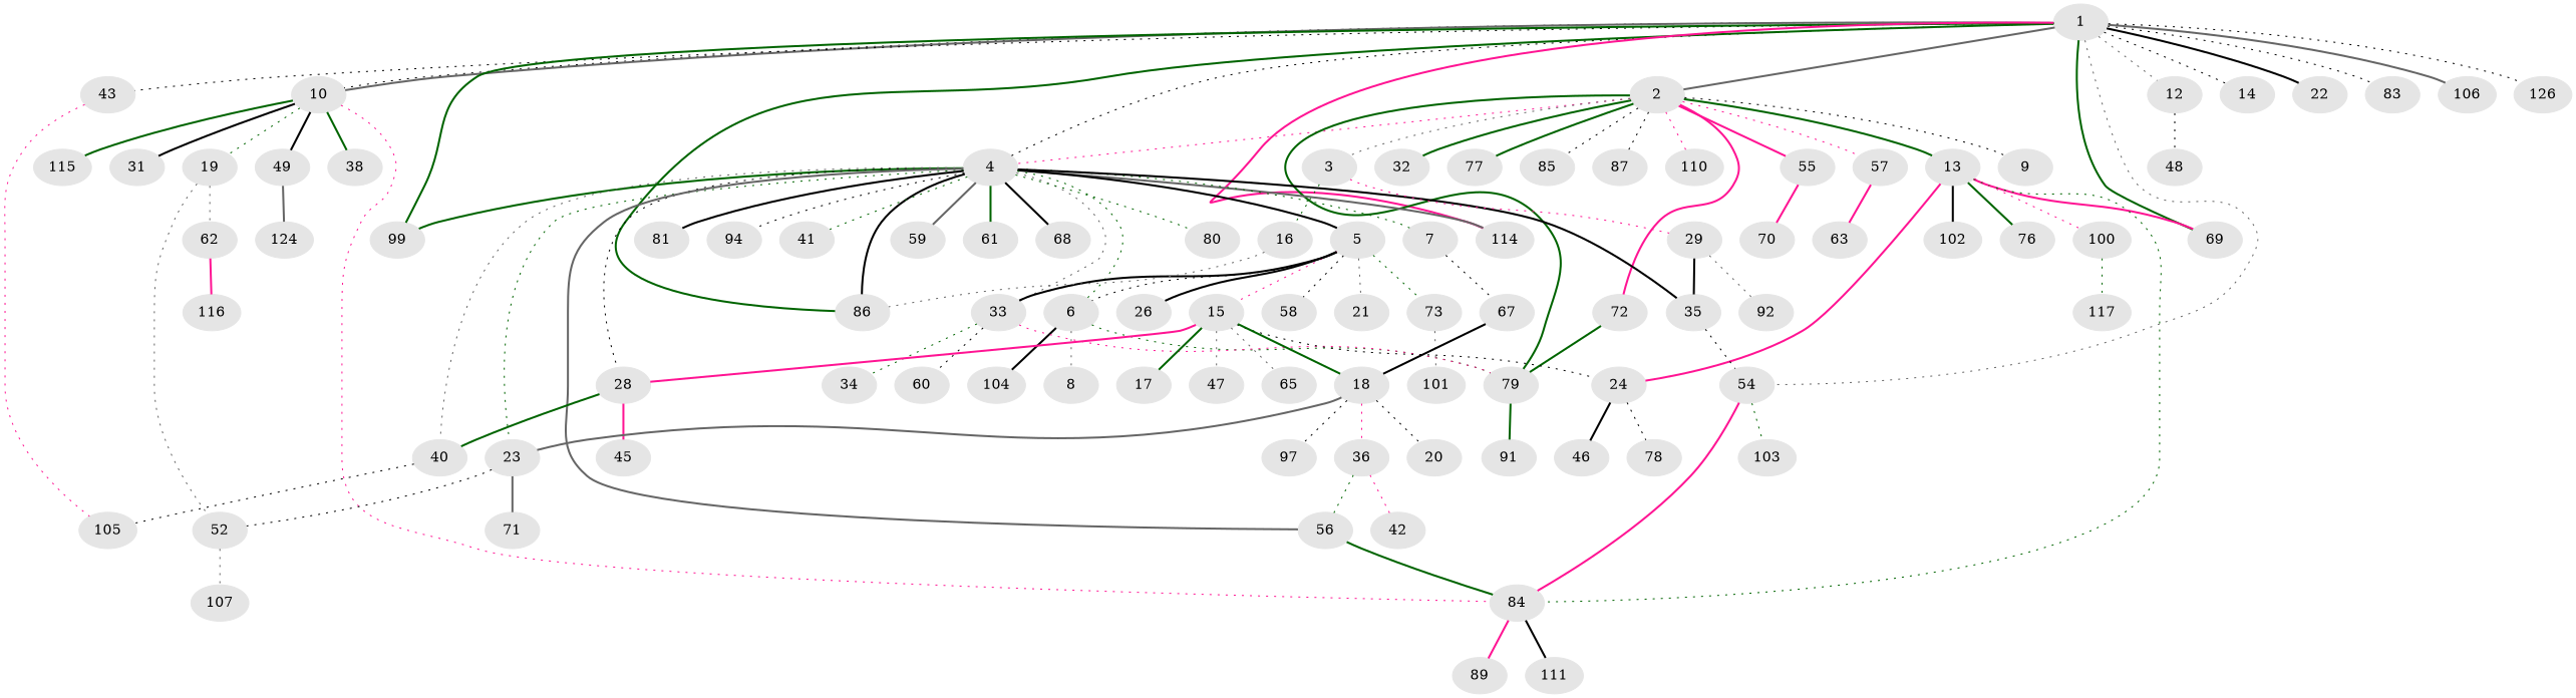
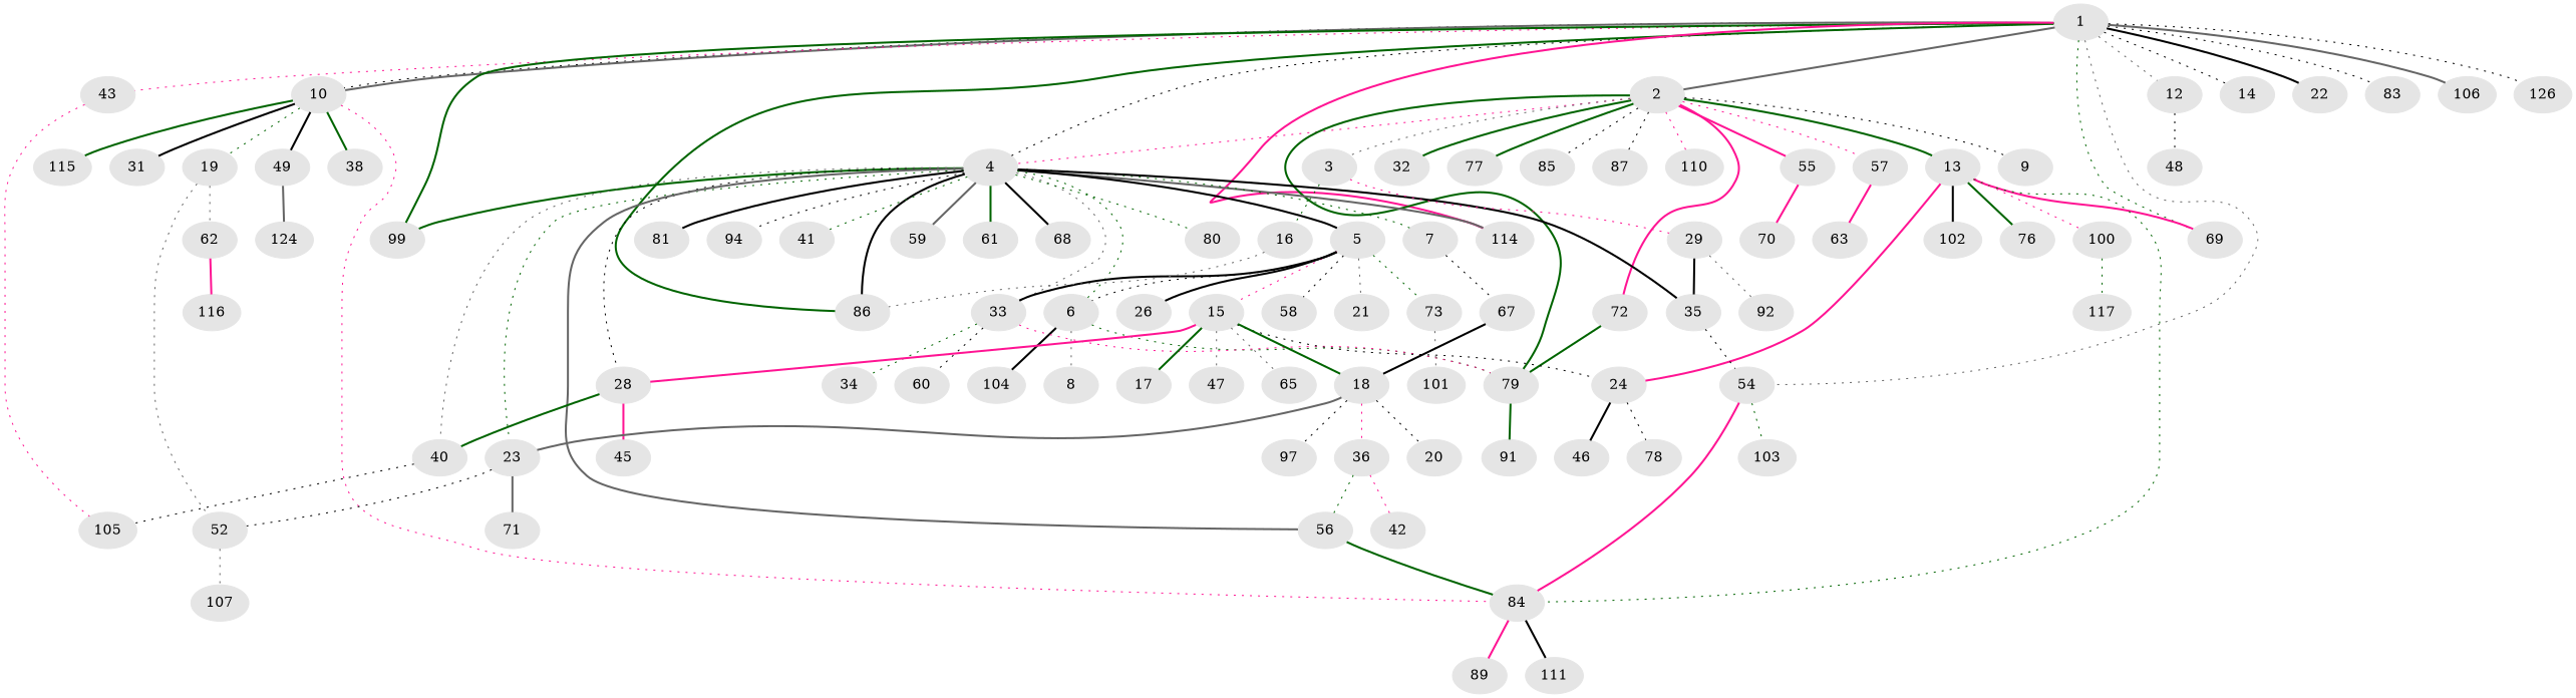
  graph {
    node [color=gray90 style=filled]
    edge [color=black style=dotted]
    1 [super="+51"]
    2 [super="+11"]
    4 [super="+75"]
    10 [super="+82"]
    12 [super="+44"]
    14 [super="+125"]
    22 [super="+25"]
    43
    54 [super="+119"]
    69
    83
    86 [super="+121"]
    99
    106
    114
    126
    3
    9
    13 [super="+37"]
    32
    55
    57
    72
    77
    79 [super="+98"]
    85
    87
    110
    5 [super="+64"]
    6 [super="+90"]
    7 [super="+127"]
    23 [super="+109"]
    28 [super="+30"]
    33 [super="+112"]
    35 [super="+39"]
    40 [super="+118"]
    41
    56
    59
    61
    68
    80
    81
    94
    19 [super="+122"]
    31
    38
    49 [super="+88"]
    84 [super="+108"]
    115
    48 [super="+120"]
    105 [super="+123"]
    103
    16 [super="+50"]
    29 [super="+113"]
    24 [super="+66"]
    76
    100
    102
    70
    63
    91
    92
    15 [super="+27"]
    21
    26
    58
    73 [super="+74"]
    8
    104
    67
    18 [super="+93"]
    20
    36 [super="+53"]
    97
    52 [super="+96"]
    71
    45
    34 [super="+95"]
    60
    17
    47
    65
    101
    62
    124
    89
    111
    46
    78
    117
    42
    107
    116
    1 -- 2 [color=gray40 style=bold]
    1 -- 4
    1 -- 10
    1 -- 10 [color=gray40 style=bold]
    1 -- 12 [color=gray40 weight=2]
    1 -- 14
    1 -- 22 [style=bold]
-   1 -- 43
+   1 -- 43 [color=deeppink]
    1 -- 54 [color=gray40]
-   1 -- 69 [color=darkgreen style=bold]
+   1 -- 69 [color=darkgreen]
    1 -- 83
    1 -- 86 [color=darkgreen style=bold]
    1 -- 99 [color=darkgreen style=bold]
    1 -- 106 [color=gray40 style=bold]
    1 -- 114 [color=deeppink style=bold]
    1 -- 126
    2 -- 4 [color=deeppink]
    2 -- 3 [color=gray40]
    2 -- 9
    2 -- 13 [color=darkgreen style=bold]
    2 -- 32 [color=darkgreen style=bold]
    2 -- 55 [color=deeppink style=bold]
    2 -- 57 [color=deeppink]
    2 -- 72 [color=deeppink style=bold]
    2 -- 77 [color=darkgreen style=bold]
    2 -- 79 [color=darkgreen style=bold]
    2 -- 85
    2 -- 87
    2 -- 110 [color=deeppink]
    4 -- 86 [style=bold]
    4 -- 99 [color=darkgreen style=bold]
    4 -- 114 [color=gray40 style=bold]
    4 -- 5 [style=bold]
    4 -- 6 [color=darkgreen]
    4 -- 7 [color=darkgreen]
    4 -- 23 [color=darkgreen]
    4 -- 28
    4 -- 33 [color=gray40]
    4 -- 35 [style=bold]
    4 -- 40 [color=gray40]
    4 -- 41 [color=darkgreen]
    4 -- 56 [color=gray40 style=bold]
    4 -- 59 [color=gray40 style=bold]
    4 -- 61 [color=darkgreen style=bold]
    4 -- 68 [style=bold]
    4 -- 80 [color=darkgreen]
    4 -- 81 [style=bold]
    4 -- 94
    10 -- 19 [color=darkgreen]
    10 -- 31 [style=bold]
    10 -- 38 [color=darkgreen style=bold]
    10 -- 49 [style=bold]
    10 -- 84 [color=deeppink]
    10 -- 115 [color=darkgreen style=bold]
    12 -- 48
    43 -- 105 [color=deeppink]
    54 -- 84 [color=deeppink style=bold]
    54 -- 103 [color=darkgreen]
    3 -- 16 [color=darkgreen]
    3 -- 29 [color=deeppink]
    13 -- 69 [color=deeppink style=bold]
    13 -- 84 [color=darkgreen]
    13 -- 24 [color=deeppink style=bold]
    13 -- 76 [color=darkgreen style=bold]
    13 -- 100 [color=deeppink]
    13 -- 102 [style=bold]
    55 -- 70 [color=deeppink style=bold]
    57 -- 63 [color=deeppink style=bold]
    72 -- 79 [color=darkgreen style=bold]
    79 -- 91 [color=darkgreen style=bold]
    5 -- 6
    5 -- 33 [style=bold]
    5 -- 15 [color=deeppink]
    5 -- 21 [color=gray40]
    5 -- 26 [style=bold]
    5 -- 58
    5 -- 73 [color=darkgreen]
    6 -- 79 [color=darkgreen]
    6 -- 8 [color=gray40]
    6 -- 104 [style=bold]
    7 -- 67
    23 -- 52
    23 -- 71 [color=gray40 style=bold]
    28 -- 40 [color=darkgreen style=bold]
    28 -- 45 [color=deeppink style=bold]
    33 -- 79 [color=deeppink]
    33 -- 34 [color=darkgreen]
    33 -- 60
    35 -- 54
    40 -- 105
    56 -- 84 [color=darkgreen style=bold]
    19 -- 52 [color=gray40]
    19 -- 62 [color=gray40]
    49 -- 124 [color=gray40 style=bold]
    84 -- 89 [color=deeppink style=bold]
    84 -- 111 [style=bold]
    16 -- 86 [color=gray40]
    29 -- 35 [style=bold]
    29 -- 92 [color=gray40]
    24 -- 46 [style=bold]
    24 -- 78
    100 -- 117 [color=darkgreen]
    15 -- 28 [color=deeppink style=bold]
    15 -- 24
    15 -- 18 [color=darkgreen style=bold]
    15 -- 17 [color=darkgreen style=bold]
    15 -- 47 [color=gray40]
    15 -- 65 [color=gray40]
    73 -- 101 [color=gray40]
    67 -- 18 [style=bold]
    18 -- 23 [color=gray40 style=bold]
    18 -- 20
    18 -- 36 [color=deeppink]
    18 -- 97
    36 -- 56 [color=darkgreen]
    36 -- 42 [color=deeppink]
    52 -- 107 [color=gray40]
    62 -- 116 [color=deeppink style=bold]
  }
